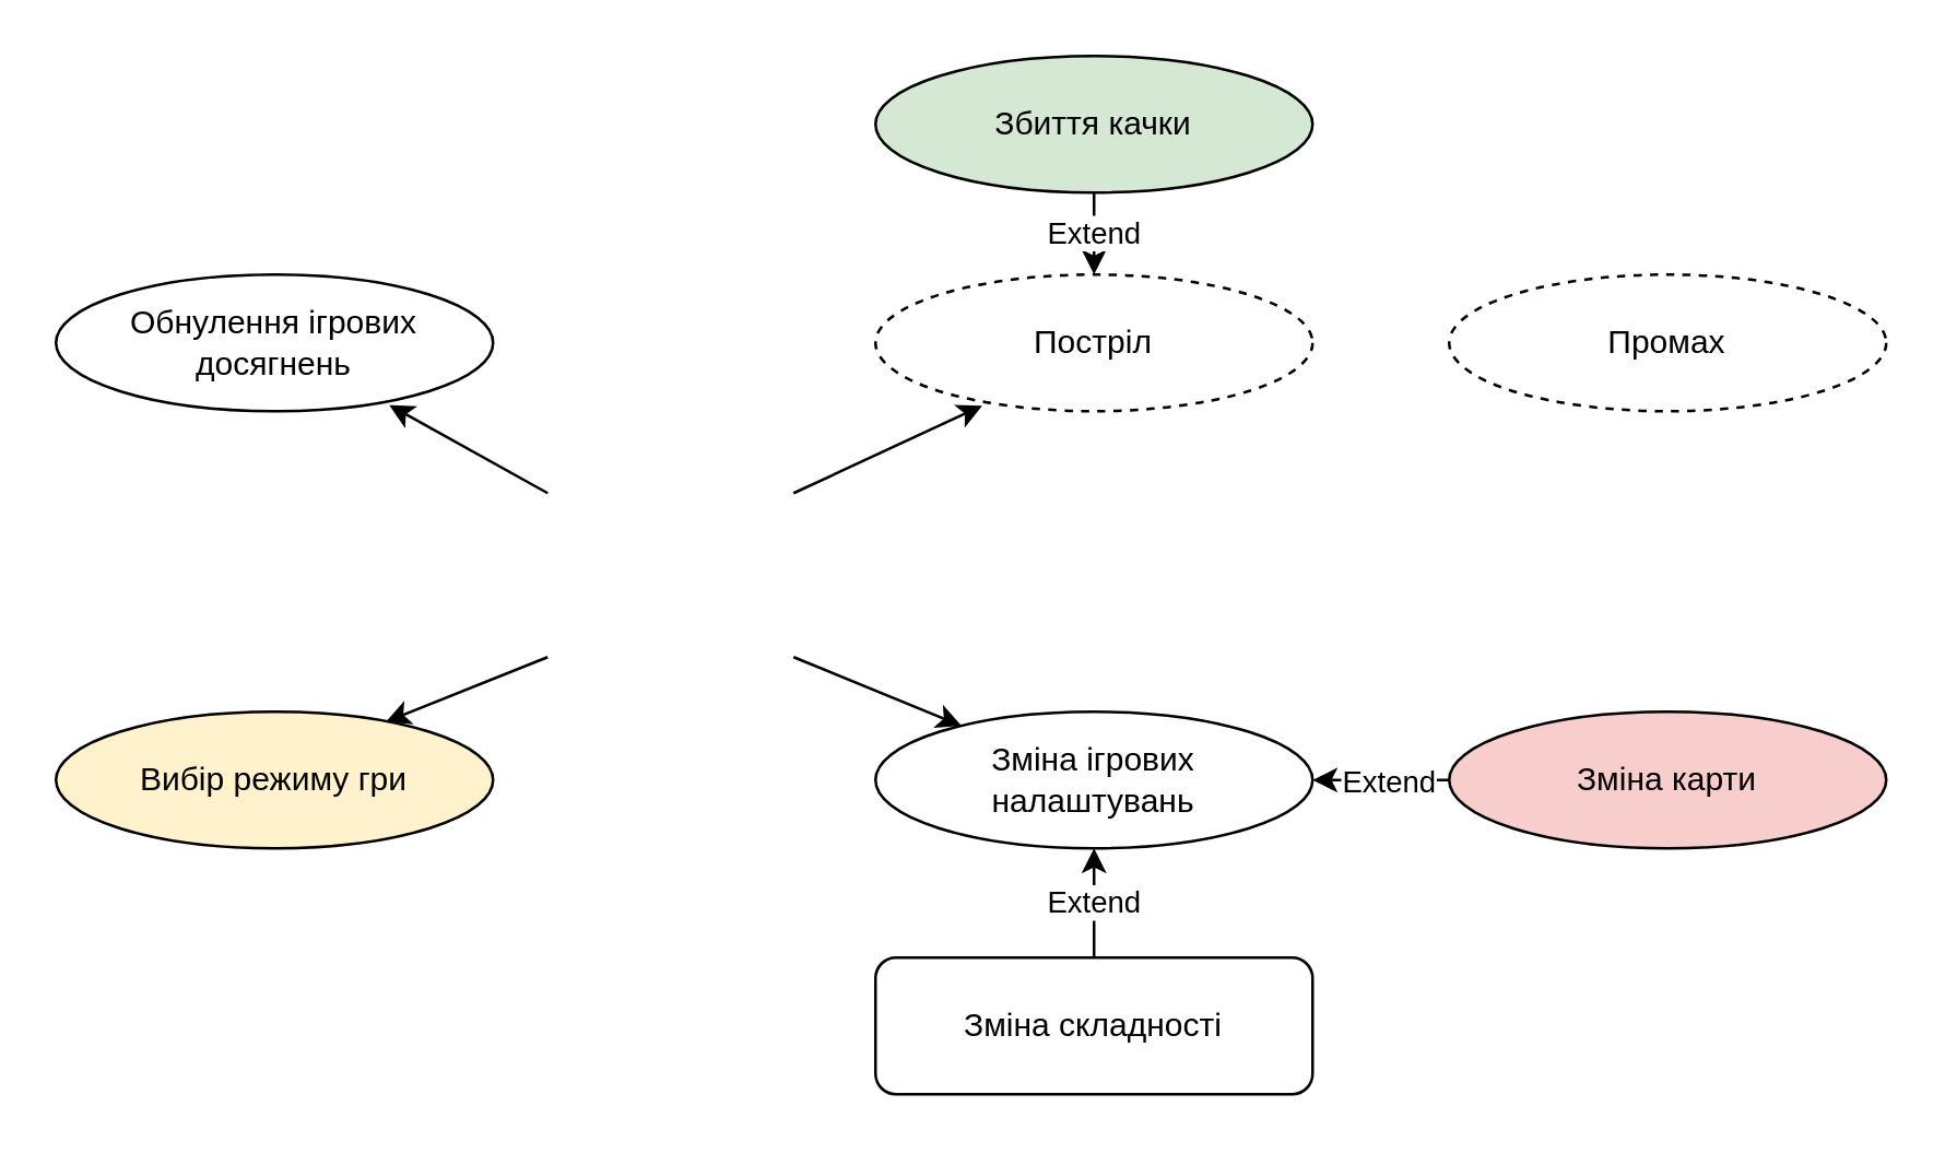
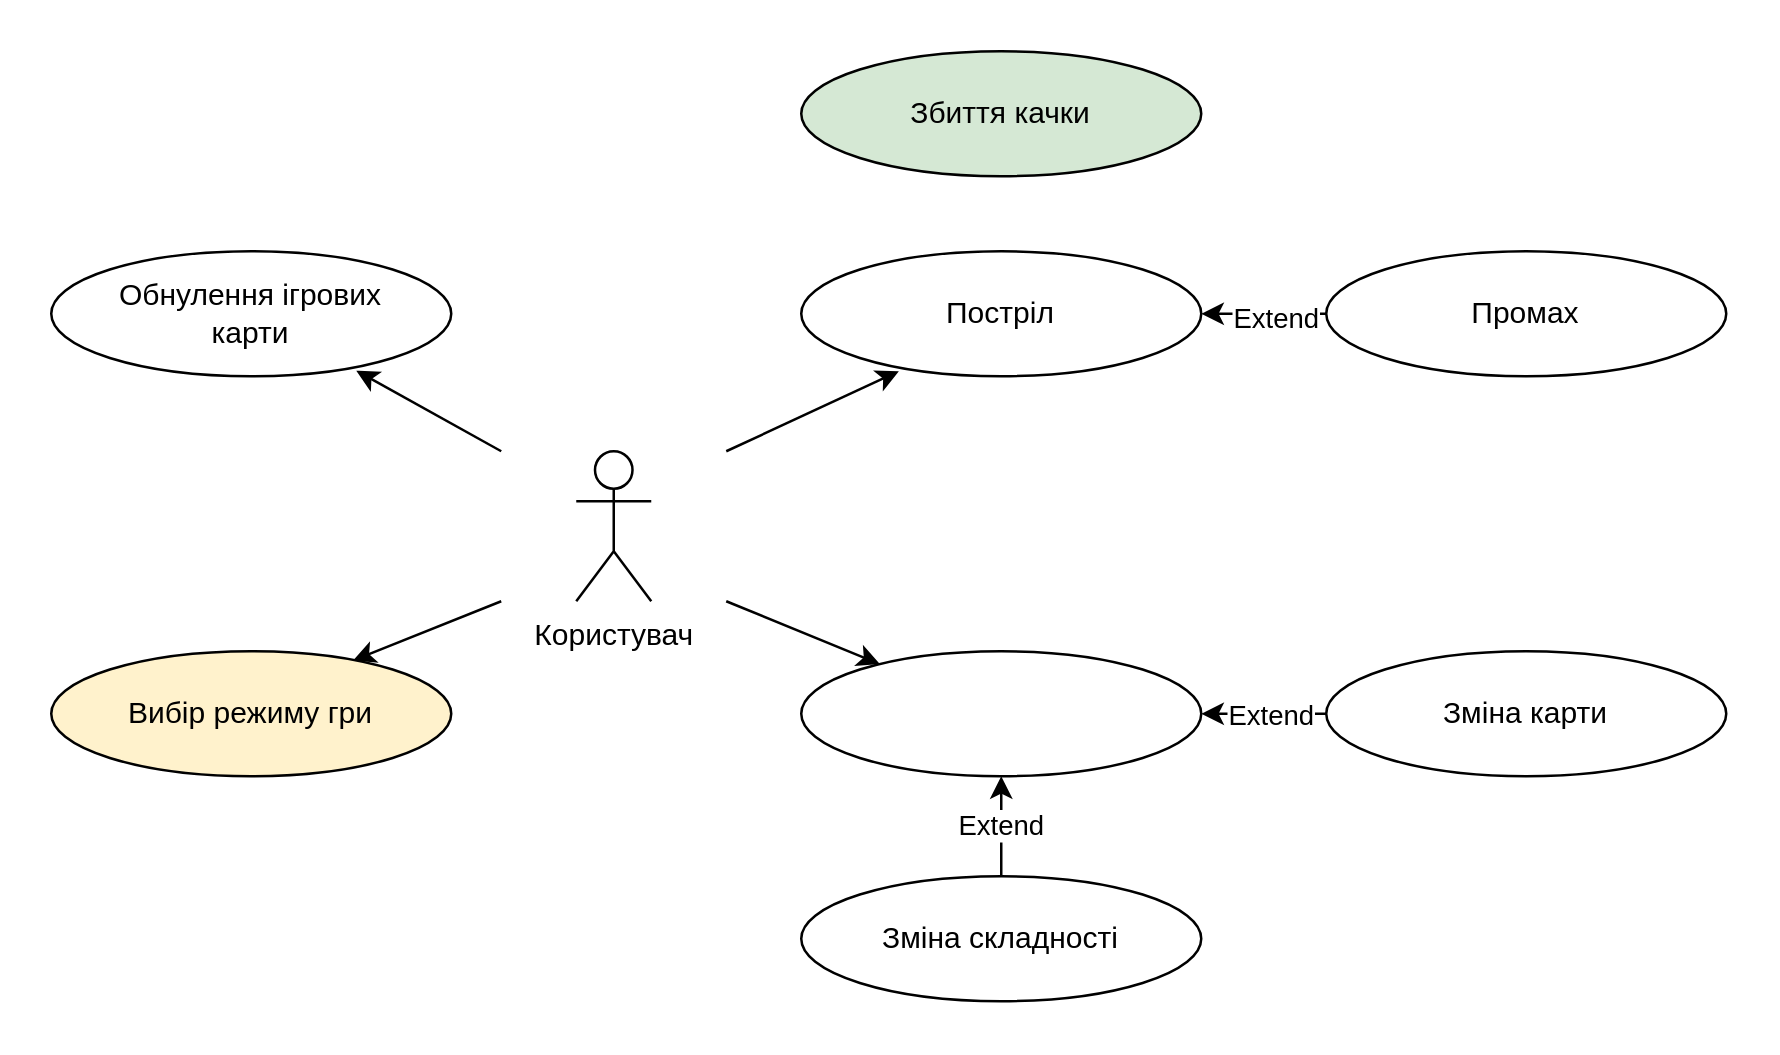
  <mxCell id="0" />
  <mxCell id="1" parent="0" />
+ <mxCell id="2" value="Користувач" style="shape=umlActor;verticalLabelPosition=bottom;verticalAlign=top;html=1;outlineConnect=0;" parent="1" vertex="1"><mxGeometry x="230" y="180" width="30" height="60" as="geometry" /></mxCell>
  <mxCell id="3" value="" style="endArrow=classic;html=1;rounded=0;entryX=0.244;entryY=0.96;entryDx=0;entryDy=0;entryPerimeter=0;" parent="1" target="16" edge="1"><mxGeometry width="50" height="50" relative="1" as="geometry"><mxPoint x="290" y="180" as="sourcePoint" /><mxPoint x="362.748" y="146.933" as="targetPoint" /></mxGeometry></mxCell>
  <mxCell id="4" value="" style="endArrow=classic;html=1;rounded=0;" parent="1" target="5" edge="1"><mxGeometry width="50" height="50" relative="1" as="geometry"><mxPoint x="290" y="240" as="sourcePoint" /><mxPoint x="360" y="230" as="targetPoint" /></mxGeometry></mxCell>
  <mxCell id="5" value="" style="ellipse;whiteSpace=wrap;html=1;" parent="1" vertex="1"><mxGeometry x="320" y="260" width="160" height="50" as="geometry" /></mxCell>
  <mxCell id="6" value="" style="endArrow=classic;html=1;rounded=0;" parent="1" edge="1"><mxGeometry width="50" height="50" relative="1" as="geometry"><mxPoint x="200" y="180" as="sourcePoint" /><mxPoint x="142.014" y="147.786" as="targetPoint" /></mxGeometry></mxCell>
  <mxCell id="7" value="" style="endArrow=classic;html=1;rounded=0;" parent="1" edge="1"><mxGeometry width="50" height="50" relative="1" as="geometry"><mxPoint x="200" y="240" as="sourcePoint" /><mxPoint x="140.687" y="263.725" as="targetPoint" /></mxGeometry></mxCell>
- <mxCell id="8" value="Зміна ігрових налаштувань" style="text;html=1;strokeColor=none;fillColor=none;align=center;verticalAlign=middle;whiteSpace=wrap;rounded=0;" parent="1" vertex="1"><mxGeometry x="325" y="270" width="150" height="30" as="geometry" /></mxCell>
  <mxCell id="9" value="Extend" style="edgeStyle=none;html=1;entryX=0.5;entryY=1;entryDx=0;entryDy=0;" edge="1" parent="1" source="10" target="5"><mxGeometry relative="1" as="geometry" /></mxCell>
- <mxCell id="10" value="Зміна складності" style="whiteSpace=wrap;html=1;rounded=1;" parent="1" vertex="1"><mxGeometry x="320" y="350" width="160" height="50" as="geometry" /></mxCell>
+ <mxCell id="10" value="Зміна складності" style="ellipse;whiteSpace=wrap;html=1;" parent="1" vertex="1"><mxGeometry x="320" y="350" width="160" height="50" as="geometry" /></mxCell>
  <mxCell id="11" style="edgeStyle=none;html=1;" edge="1" parent="1" source="13" target="5"><mxGeometry relative="1" as="geometry" /></mxCell>
  <mxCell id="12" value="Extend" style="edgeLabel;html=1;align=center;verticalAlign=middle;resizable=0;points=[];" vertex="1" connectable="0" parent="11"><mxGeometry x="0.249" relative="1" as="geometry"><mxPoint x="8" as="offset" /></mxGeometry></mxCell>
- <mxCell id="13" value="Зміна карти" style="ellipse;whiteSpace=wrap;html=1;fillColor=#f8cecc;" parent="1" vertex="1"><mxGeometry x="530" y="260" width="160" height="50" as="geometry" /></mxCell>
- <mxCell id="15" value="Промах" style="ellipse;whiteSpace=wrap;html=1;dashed=1;" parent="1" vertex="1"><mxGeometry x="530" y="100" width="160" height="50" as="geometry" /></mxCell>
- <mxCell id="16" value="Постріл" style="ellipse;whiteSpace=wrap;html=1;dashed=1;" parent="1" vertex="1"><mxGeometry x="320" y="100" width="160" height="50" as="geometry" /></mxCell>
- <mxCell id="17" value="Extend" style="edgeStyle=none;html=1;exitX=0.5;exitY=1;exitDx=0;exitDy=0;entryX=0.5;entryY=0;entryDx=0;entryDy=0;" edge="1" parent="1" source="18" target="16"><mxGeometry relative="1" as="geometry"><mxPoint as="offset" /></mxGeometry></mxCell>
+ <mxCell id="13" value="Зміна карти" style="ellipse;whiteSpace=wrap;html=1;" parent="1" vertex="1"><mxGeometry x="530" y="260" width="160" height="50" as="geometry" /></mxCell>
+ <mxCell id="14" value="Extend" style="edgeStyle=none;html=1;exitX=0;exitY=0.5;exitDx=0;exitDy=0;" edge="1" parent="1" source="15" target="16"><mxGeometry x="-0.2" y="2" relative="1" as="geometry"><mxPoint as="offset" /></mxGeometry></mxCell>
+ <mxCell id="15" value="Промах" style="ellipse;whiteSpace=wrap;html=1;" parent="1" vertex="1"><mxGeometry x="530" y="100" width="160" height="50" as="geometry" /></mxCell>
+ <mxCell id="16" value="Постріл" style="ellipse;whiteSpace=wrap;html=1;" parent="1" vertex="1"><mxGeometry x="320" y="100" width="160" height="50" as="geometry" /></mxCell>
  <mxCell id="18" value="Збиття качки" style="ellipse;whiteSpace=wrap;html=1;fillColor=#d5e8d4;" parent="1" vertex="1"><mxGeometry x="320" y="20" width="160" height="50" as="geometry" /></mxCell>
  <mxCell id="19" value="Вибір режиму гри" style="ellipse;whiteSpace=wrap;html=1;fillColor=#fff2cc;" parent="1" vertex="1"><mxGeometry x="20" y="260" width="160" height="50" as="geometry" /></mxCell>
- <mxCell id="20" value="Обнулення ігрових&lt;br style=&quot;border-color: var(--border-color);&quot;&gt;досягнень" style="ellipse;whiteSpace=wrap;html=1;" parent="1" vertex="1"><mxGeometry x="20" y="100" width="160" height="50" as="geometry" /></mxCell>
+ <mxCell id="20" value="Обнулення ігрових&lt;br style=&quot;border-color: var(--border-color);&quot;&gt;карти" style="ellipse;whiteSpace=wrap;html=1;" parent="1" vertex="1"><mxGeometry x="20" y="100" width="160" height="50" as="geometry" /></mxCell>
